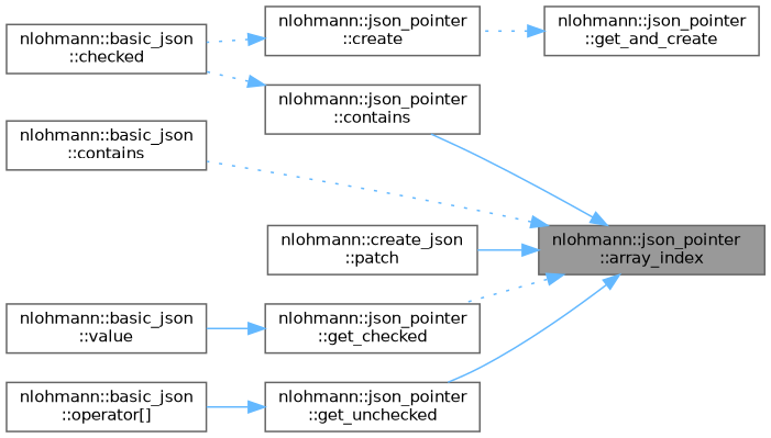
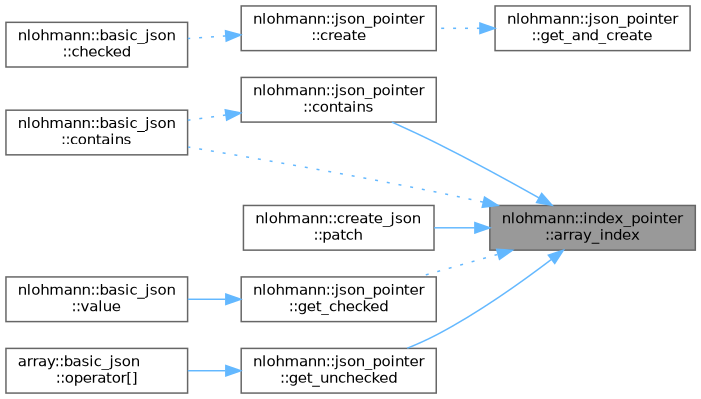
  digraph {
    rankdir=RL
    node [color=grey40 fillcolor=white fontname=Helvetica fontsize=10 shape=box style=filled]
    edge [color=steelblue1 dir=back fontname=Helvetica fontsize=10 labelfontname=Helvetica labelfontsize=10 style=solid]
-   n1 [color=gray40 fillcolor=grey60 fontcolor=black height=0.2 label="nlohmann::json_pointer\l::array_index" width=0.4]
+   n1 [color=gray40 fillcolor=grey60 fontcolor=black height=0.2 label="nlohmann::index_pointer\l::array_index" width=0.4]
    n2 [height=0.2 label="nlohmann::json_pointer\l::contains" width=0.4]
    n3 [height=0.2 label="nlohmann::json_pointer\l::get_checked" width=0.4]
    n4 [height=0.2 label="nlohmann::json_pointer\l::get_unchecked" width=0.4]
    n5 [height=0.2 label="nlohmann::create_json\l::patch" width=0.4]
    n6 [height=0.2 label="nlohmann::basic_json\l::contains" width=0.4]
    n7 [height=0.2 label="nlohmann::json_pointer\l::get_and_create" width=0.4]
    n8 [height=0.2 label="nlohmann::json_pointer\l::create" width=0.4]
    n9 [height=0.2 label="nlohmann::basic_json\l::value" width=0.4]
-   n10 [height=0.2 label="nlohmann::basic_json\l::operator[]" width=0.4]
+   n10 [height=0.2 label="array::basic_json\l::operator[]" width=0.4]
    n11 [height=0.2 label="nlohmann::basic_json\l::checked" width=0.4]
    n1 -> n2
    n1 -> n3 [style=dotted]
    n1 -> n4
    n1 -> n5
    n1 -> n6 [style=dotted]
-   n2 -> n11 [style=dotted]
+   n2 -> n6 [style=dotted]
    n3 -> n9
    n4 -> n10
    n7 -> n8 [style=dotted]
    n8 -> n11 [style=dotted]
  }
